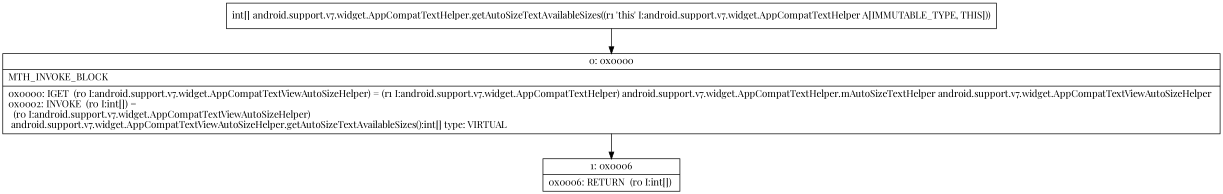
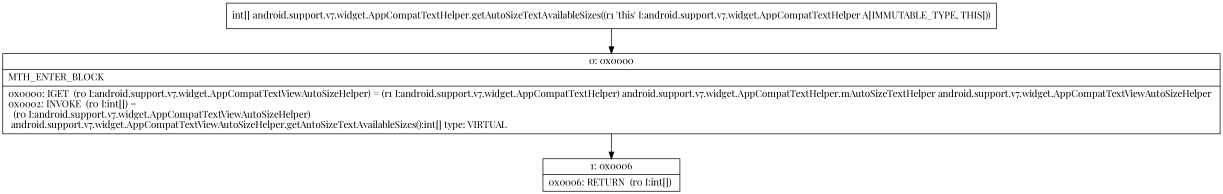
  digraph {
    fontname="Playfair Display"
    node [shape=record fontname="Playfair Display"]
    edge [fontname="Playfair Display"]
-   n1 [label="{0\:\ 0x0000|MTH_INVOKE_BLOCK\l|0x0000: IGET  (r0 I:android.support.v7.widget.AppCompatTextViewAutoSizeHelper) = (r1 I:android.support.v7.widget.AppCompatTextHelper) android.support.v7.widget.AppCompatTextHelper.mAutoSizeTextHelper android.support.v7.widget.AppCompatTextViewAutoSizeHelper \l0x0002: INVOKE  (r0 I:int[]) = \l  (r0 I:android.support.v7.widget.AppCompatTextViewAutoSizeHelper)\l android.support.v7.widget.AppCompatTextViewAutoSizeHelper.getAutoSizeTextAvailableSizes():int[] type: VIRTUAL \l}"]
+   n1 [label="{0\:\ 0x0000|MTH_ENTER_BLOCK\l|0x0000: IGET  (r0 I:android.support.v7.widget.AppCompatTextViewAutoSizeHelper) = (r1 I:android.support.v7.widget.AppCompatTextHelper) android.support.v7.widget.AppCompatTextHelper.mAutoSizeTextHelper android.support.v7.widget.AppCompatTextViewAutoSizeHelper \l0x0002: INVOKE  (r0 I:int[]) = \l  (r0 I:android.support.v7.widget.AppCompatTextViewAutoSizeHelper)\l android.support.v7.widget.AppCompatTextViewAutoSizeHelper.getAutoSizeTextAvailableSizes():int[] type: VIRTUAL \l}"]
    n2 [label="{1\:\ 0x0006|0x0006: RETURN  (r0 I:int[]) \l}"]
    n3 [label="{int[] android.support.v7.widget.AppCompatTextHelper.getAutoSizeTextAvailableSizes((r1 'this' I:android.support.v7.widget.AppCompatTextHelper A[IMMUTABLE_TYPE, THIS])) }"]
    n1 -> n2
    n3 -> n1
  }
